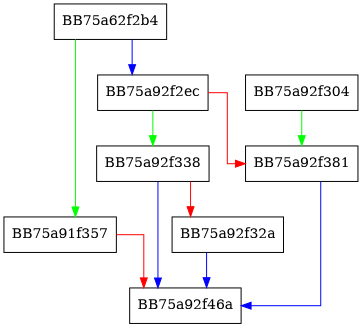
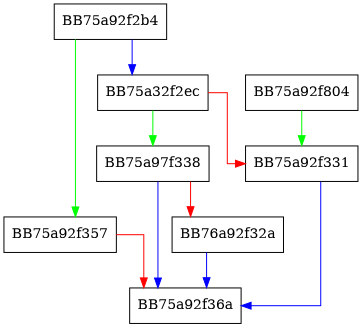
  digraph {
    splines=ortho
    node [shape=box]
    edge [color=blue]
-   BB75a92f2b4 [label=BB75a62f2b4]
-   BB75a92f357 [label=BB75a91f357]
-   BB75a92f2ec
-   BB75a92f36a [label=BB75a92f46a]
-   BB75a92f338
-   BB75a92f331 [label=BB75a92f381]
-   BB75a92f32a
-   BB75a92f304
+   BB75a92f2b4
+   BB75a92f357
+   BB75a92f2ec [label=BB75a32f2ec]
+   BB75a92f36a
+   BB75a92f338 [label=BB75a97f338]
+   BB75a92f331
+   BB75a92f32a [label=BB76a92f32a]
+   BB75a92f304 [label=BB75a92f804]
    BB75a92f2b4 -> BB75a92f357 [color=green]
    BB75a92f2b4 -> BB75a92f2ec
    BB75a92f357 -> BB75a92f36a [color=red]
    BB75a92f2ec -> BB75a92f338 [color=green]
    BB75a92f2ec -> BB75a92f331 [color=red]
    BB75a92f338 -> BB75a92f36a
    BB75a92f338 -> BB75a92f32a [color=red]
    BB75a92f331 -> BB75a92f36a
    BB75a92f32a -> BB75a92f36a
    BB75a92f304 -> BB75a92f331 [color=green]
  }
